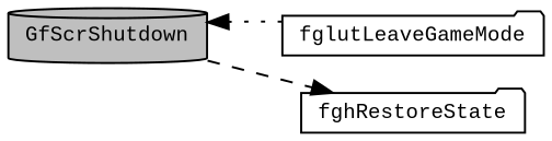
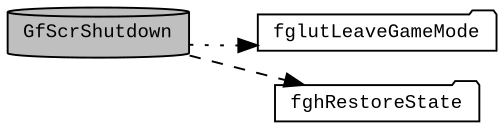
  digraph {
    fontname="Liberation Mono"
    rankdir=LR
    node [color=black fillcolor=white fontname="Liberation Mono" fontsize=10 shape=folder style=filled]
    edge [color=black fontname="Liberation Mono" fontsize=10 labelfontname=Helvetica labelfontsize=10]
    n1 [fillcolor=grey75 fontcolor=black height=0.2 label=GfScrShutdown shape=cylinder width=0.4]
    n2 [height=0.2 label=fglutLeaveGameMode width=0.4]
    n3 [height=0.2 label=fghRestoreState width=0.4]
-   n2 -> n1 [style=dotted]
+   n1 -> n2 [style=dotted]
    n1 -> n3 [style=dashed]
  }
